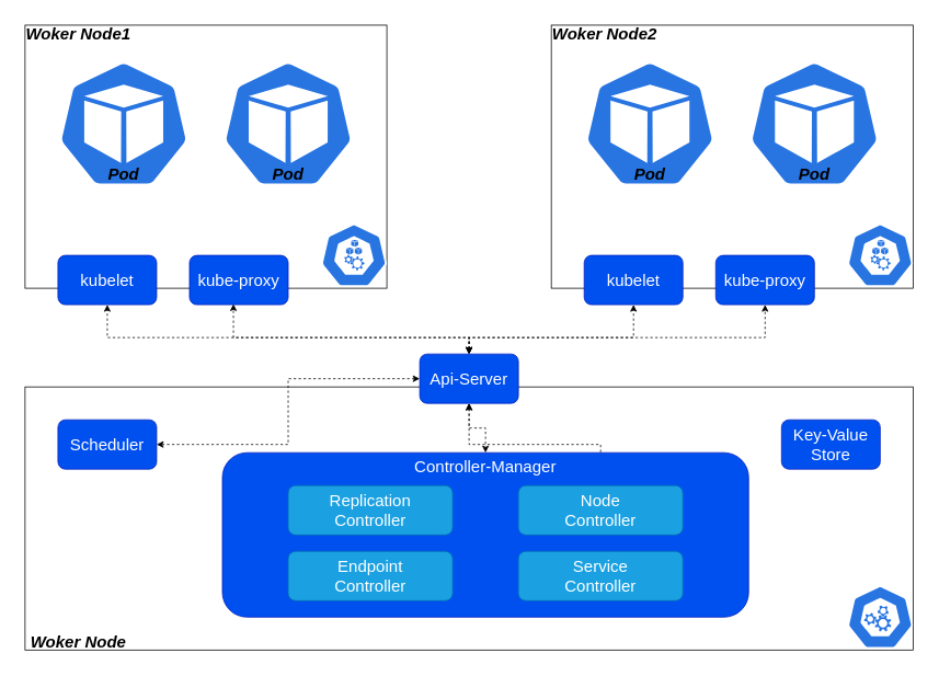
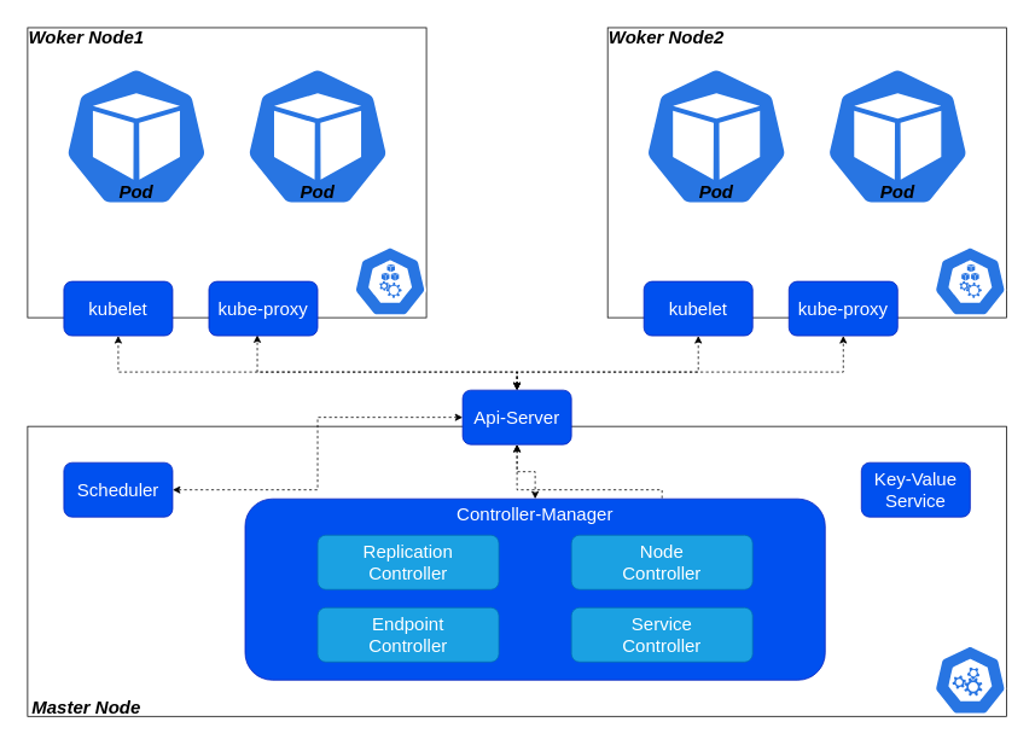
  <mxCell id="0" />
  <mxCell id="1" parent="0" />
  <mxCell id="2" value="" style="rounded=0;whiteSpace=wrap;html=1;" parent="1" vertex="1"><mxGeometry x="30" y="470" width="1080" height="320" as="geometry" /></mxCell>
  <mxCell id="3" value="" style="rounded=0;whiteSpace=wrap;html=1;" parent="1" vertex="1"><mxGeometry x="30" y="30" width="440" height="320" as="geometry" /></mxCell>
  <mxCell id="4" value="" style="rounded=0;whiteSpace=wrap;html=1;" parent="1" vertex="1"><mxGeometry x="670" y="30" width="440" height="320" as="geometry" /></mxCell>
  <mxCell id="5" style="edgeStyle=orthogonalEdgeStyle;rounded=0;orthogonalLoop=1;jettySize=auto;html=1;dashed=1;startArrow=classic;startFill=1;" parent="1" source="12" target="15" edge="1"><mxGeometry relative="1" as="geometry" /></mxCell>
  <mxCell id="6" style="edgeStyle=orthogonalEdgeStyle;rounded=0;orthogonalLoop=1;jettySize=auto;html=1;entryX=1;entryY=0.5;entryDx=0;entryDy=0;dashed=1;startArrow=classic;startFill=1;" parent="1" source="12" target="13" edge="1"><mxGeometry relative="1" as="geometry" /></mxCell>
  <mxCell id="7" style="edgeStyle=orthogonalEdgeStyle;rounded=0;orthogonalLoop=1;jettySize=auto;html=1;dashed=1;startArrow=classic;startFill=1;" parent="1" source="12" target="33" edge="1"><mxGeometry relative="1" as="geometry" /></mxCell>
  <mxCell id="8" style="edgeStyle=orthogonalEdgeStyle;rounded=0;orthogonalLoop=1;jettySize=auto;html=1;dashed=1;startArrow=classic;startFill=1;entryX=0.5;entryY=1;entryDx=0;entryDy=0;" parent="1" source="12" target="21" edge="1"><mxGeometry relative="1" as="geometry"><mxPoint x="600" y="380" as="targetPoint" /><Array as="points"><mxPoint x="570" y="410" /><mxPoint x="770" y="410" /></Array></mxGeometry></mxCell>
  <mxCell id="9" style="edgeStyle=orthogonalEdgeStyle;rounded=0;orthogonalLoop=1;jettySize=auto;html=1;entryX=0.5;entryY=1;entryDx=0;entryDy=0;dashed=1;startArrow=classic;startFill=1;" parent="1" source="12" target="22" edge="1"><mxGeometry relative="1" as="geometry"><Array as="points"><mxPoint x="570" y="410" /><mxPoint x="930" y="410" /></Array></mxGeometry></mxCell>
  <mxCell id="10" style="edgeStyle=orthogonalEdgeStyle;rounded=0;orthogonalLoop=1;jettySize=auto;html=1;entryX=0.445;entryY=0.986;entryDx=0;entryDy=0;entryPerimeter=0;dashed=1;startArrow=classic;startFill=1;" parent="1" source="12" target="20" edge="1"><mxGeometry relative="1" as="geometry"><Array as="points"><mxPoint x="570" y="410" /><mxPoint x="283" y="410" /></Array></mxGeometry></mxCell>
  <mxCell id="11" style="edgeStyle=orthogonalEdgeStyle;rounded=0;orthogonalLoop=1;jettySize=auto;html=1;entryX=0.5;entryY=1;entryDx=0;entryDy=0;dashed=1;startArrow=classic;startFill=1;" parent="1" source="12" target="19" edge="1"><mxGeometry relative="1" as="geometry"><Array as="points"><mxPoint x="570" y="410" /><mxPoint x="130" y="410" /></Array></mxGeometry></mxCell>
  <mxCell id="12" value="&lt;font style=&quot;font-size: 20px&quot;&gt;Api-Server&lt;/font&gt;" style="rounded=1;whiteSpace=wrap;html=1;fillColor=#0050ef;strokeColor=#001DBC;fontColor=#ffffff;" parent="1" vertex="1"><mxGeometry x="510" y="430" width="120" height="60" as="geometry" /></mxCell>
  <mxCell id="13" value="&lt;font style=&quot;font-size: 20px&quot;&gt;Scheduler&lt;/font&gt;" style="rounded=1;whiteSpace=wrap;html=1;fillColor=#0050ef;strokeColor=#001DBC;fontColor=#ffffff;" parent="1" vertex="1"><mxGeometry x="70" y="510" width="120" height="60" as="geometry" /></mxCell>
- <mxCell id="14" value="&lt;font style=&quot;font-size: 20px&quot;&gt;Key-Value&lt;br&gt;Store&lt;br&gt;&lt;/font&gt;" style="rounded=1;whiteSpace=wrap;html=1;fillColor=#0050ef;strokeColor=#001DBC;fontColor=#ffffff;" parent="1" vertex="1"><mxGeometry x="950" y="510" width="120" height="60" as="geometry" /></mxCell>
+ <mxCell id="14" value="&lt;font style=&quot;font-size: 20px&quot;&gt;Key-Value&lt;br&gt;Service&lt;br&gt;&lt;/font&gt;" style="rounded=1;whiteSpace=wrap;html=1;fillColor=#0050ef;strokeColor=#001DBC;fontColor=#ffffff;" parent="1" vertex="1"><mxGeometry x="950" y="510" width="120" height="60" as="geometry" /></mxCell>
  <mxCell id="15" value="&lt;font style=&quot;font-size: 20px&quot;&gt;Controller-Manager&lt;br&gt;&lt;br&gt;&lt;br&gt;&lt;br&gt;&lt;br&gt;&lt;br&gt;&lt;br&gt;&lt;br&gt;&lt;/font&gt;" style="rounded=1;whiteSpace=wrap;html=1;fillColor=#0050ef;strokeColor=#001DBC;fontColor=#ffffff;" parent="1" vertex="1"><mxGeometry x="270" y="550" width="640" height="200" as="geometry" /></mxCell>
- <mxCell id="16" value="&lt;b&gt;&lt;font style=&quot;font-size: 20px&quot;&gt;&lt;i&gt;Woker Node&lt;/i&gt;&lt;/font&gt;&lt;/b&gt;" style="text;html=1;strokeColor=none;fillColor=none;align=center;verticalAlign=middle;whiteSpace=wrap;rounded=0;dashed=1;" parent="1" vertex="1"><mxGeometry x="30" y="770" width="130" height="20" as="geometry" /></mxCell>
+ <mxCell id="16" value="&lt;b&gt;&lt;font style=&quot;font-size: 20px&quot;&gt;&lt;i&gt;Master Node&lt;/i&gt;&lt;/font&gt;&lt;/b&gt;" style="text;html=1;strokeColor=none;fillColor=none;align=center;verticalAlign=middle;whiteSpace=wrap;rounded=0;dashed=1;" parent="1" vertex="1"><mxGeometry x="30" y="770" width="130" height="20" as="geometry" /></mxCell>
  <mxCell id="17" value="&lt;b&gt;&lt;font style=&quot;font-size: 20px&quot;&gt;&lt;i&gt;Woker Node1&lt;/i&gt;&lt;/font&gt;&lt;/b&gt;" style="text;html=1;strokeColor=none;fillColor=none;align=center;verticalAlign=middle;whiteSpace=wrap;rounded=0;dashed=1;" parent="1" vertex="1"><mxGeometry x="30" y="30" width="130" height="20" as="geometry" /></mxCell>
  <mxCell id="18" value="&lt;b&gt;&lt;font style=&quot;font-size: 20px&quot;&gt;&lt;i&gt;Woker Node2&lt;/i&gt;&lt;/font&gt;&lt;/b&gt;" style="text;html=1;strokeColor=none;fillColor=none;align=center;verticalAlign=middle;whiteSpace=wrap;rounded=0;dashed=1;" parent="1" vertex="1"><mxGeometry x="670" y="30" width="130" height="20" as="geometry" /></mxCell>
  <mxCell id="19" value="&lt;font style=&quot;font-size: 20px&quot;&gt;kubelet&lt;/font&gt;" style="rounded=1;whiteSpace=wrap;html=1;fillColor=#0050ef;strokeColor=#001DBC;fontColor=#ffffff;" parent="1" vertex="1"><mxGeometry x="70" y="310" width="120" height="60" as="geometry" /></mxCell>
  <mxCell id="20" value="&lt;font style=&quot;font-size: 20px&quot;&gt;kube-proxy&lt;/font&gt;" style="rounded=1;whiteSpace=wrap;html=1;fillColor=#0050ef;strokeColor=#001DBC;fontColor=#ffffff;" parent="1" vertex="1"><mxGeometry x="230" y="310" width="120" height="60" as="geometry" /></mxCell>
  <mxCell id="21" value="&lt;font style=&quot;font-size: 20px&quot;&gt;kubelet&lt;/font&gt;" style="rounded=1;whiteSpace=wrap;html=1;fillColor=#0050ef;strokeColor=#001DBC;fontColor=#ffffff;" parent="1" vertex="1"><mxGeometry x="710" y="310" width="120" height="60" as="geometry" /></mxCell>
  <mxCell id="22" value="&lt;font style=&quot;font-size: 20px&quot;&gt;kube-proxy&lt;/font&gt;" style="rounded=1;whiteSpace=wrap;html=1;fillColor=#0050ef;strokeColor=#001DBC;fontColor=#ffffff;" parent="1" vertex="1"><mxGeometry x="870" y="310" width="120" height="60" as="geometry" /></mxCell>
  <mxCell id="23" value="" style="html=1;dashed=0;whitespace=wrap;fillColor=#2875E2;strokeColor=#ffffff;points=[[0.005,0.63,0],[0.1,0.2,0],[0.9,0.2,0],[0.5,0,0],[0.995,0.63,0],[0.72,0.99,0],[0.5,1,0],[0.28,0.99,0]];shape=mxgraph.kubernetes.icon;prIcon=pod" parent="1" vertex="1"><mxGeometry x="70" y="70" width="160" height="160" as="geometry" /></mxCell>
  <mxCell id="24" value="" style="html=1;dashed=0;whitespace=wrap;fillColor=#2875E2;strokeColor=#ffffff;points=[[0.005,0.63,0],[0.1,0.2,0],[0.9,0.2,0],[0.5,0,0],[0.995,0.63,0],[0.72,0.99,0],[0.5,1,0],[0.28,0.99,0]];shape=mxgraph.kubernetes.icon;prIcon=pod" parent="1" vertex="1"><mxGeometry x="270" y="70" width="160" height="160" as="geometry" /></mxCell>
  <mxCell id="25" value="" style="html=1;dashed=0;whitespace=wrap;fillColor=#2875E2;strokeColor=#ffffff;points=[[0.005,0.63,0],[0.1,0.2,0],[0.9,0.2,0],[0.5,0,0],[0.995,0.63,0],[0.72,0.99,0],[0.5,1,0],[0.28,0.99,0]];shape=mxgraph.kubernetes.icon;prIcon=pod" parent="1" vertex="1"><mxGeometry x="710" y="70" width="160" height="160" as="geometry" /></mxCell>
  <mxCell id="26" value="" style="html=1;dashed=0;whitespace=wrap;fillColor=#2875E2;strokeColor=#ffffff;points=[[0.005,0.63,0],[0.1,0.2,0],[0.9,0.2,0],[0.5,0,0],[0.995,0.63,0],[0.72,0.99,0],[0.5,1,0],[0.28,0.99,0]];shape=mxgraph.kubernetes.icon;prIcon=pod" parent="1" vertex="1"><mxGeometry x="910" y="70" width="160" height="160" as="geometry" /></mxCell>
  <mxCell id="27" value="&lt;b&gt;&lt;font style=&quot;font-size: 20px&quot;&gt;&lt;i&gt;Pod&lt;/i&gt;&lt;/font&gt;&lt;/b&gt;" style="text;html=1;strokeColor=none;fillColor=none;align=center;verticalAlign=middle;whiteSpace=wrap;rounded=0;dashed=1;" parent="1" vertex="1"><mxGeometry x="85" y="200" width="130" height="20" as="geometry" /></mxCell>
  <mxCell id="28" value="&lt;b&gt;&lt;font style=&quot;font-size: 20px&quot;&gt;&lt;i&gt;Pod&lt;/i&gt;&lt;/font&gt;&lt;/b&gt;" style="text;html=1;strokeColor=none;fillColor=none;align=center;verticalAlign=middle;whiteSpace=wrap;rounded=0;dashed=1;" parent="1" vertex="1"><mxGeometry x="285" y="200" width="130" height="20" as="geometry" /></mxCell>
  <mxCell id="29" value="&lt;b&gt;&lt;font style=&quot;font-size: 20px&quot;&gt;&lt;i&gt;Pod&lt;/i&gt;&lt;/font&gt;&lt;/b&gt;" style="text;html=1;strokeColor=none;fillColor=none;align=center;verticalAlign=middle;whiteSpace=wrap;rounded=0;dashed=1;" parent="1" vertex="1"><mxGeometry x="725" y="200" width="130" height="20" as="geometry" /></mxCell>
  <mxCell id="30" value="&lt;b&gt;&lt;font style=&quot;font-size: 20px&quot;&gt;&lt;i&gt;Pod&lt;/i&gt;&lt;/font&gt;&lt;/b&gt;" style="text;html=1;strokeColor=none;fillColor=none;align=center;verticalAlign=middle;whiteSpace=wrap;rounded=0;dashed=1;" parent="1" vertex="1"><mxGeometry x="925" y="200" width="130" height="20" as="geometry" /></mxCell>
  <mxCell id="31" value="&lt;font style=&quot;font-size: 20px&quot;&gt;Replication&lt;br&gt;Controller&lt;br&gt;&lt;/font&gt;" style="rounded=1;whiteSpace=wrap;html=1;fillColor=#1ba1e2;strokeColor=#006EAF;fontColor=#ffffff;" parent="1" vertex="1"><mxGeometry x="350" y="590" width="200" height="60" as="geometry" /></mxCell>
  <mxCell id="32" value="&lt;font style=&quot;font-size: 20px&quot;&gt;Endpoint&lt;br&gt;Controller&lt;span style=&quot;color: rgba(0 , 0 , 0 , 0) ; font-family: monospace ; font-size: 0px&quot;&gt;%3CmxGraphModel%3E%3Croot%3E%3CmxCell%20id%3D%220%22%2F%3E%3CmxCell%20id%3D%221%22%20parent%3D%220%22%2F%3E%3CmxCell%20id%3D%222%22%20value%3D%22%26lt%3Bfont%20style%3D%26quot%3Bfont-size%3A%2020px%26quot%3B%26gt%3BReplication%26lt%3Bbr%26gt%3BController%26lt%3Bbr%26gt%3B%26lt%3B%2Ffont%26gt%3B%22%20style%3D%22rounded%3D1%3BwhiteSpace%3Dwrap%3Bhtml%3D1%3BfillColor%3D%231ba1e2%3BstrokeColor%3D%23006EAF%3BfontColor%3D%23ffffff%3B%22%20vertex%3D%221%22%20parent%3D%221%22%3E%3CmxGeometry%20x%3D%22320%22%20y%3D%22600%22%20width%3D%22200%22%20height%3D%2260%22%20as%3D%22geometry%22%2F%3E%3C%2FmxCell%3E%3C%2Froot%3E%3C%2FmxGraphModel%3E&lt;/span&gt;&lt;br&gt;&lt;/font&gt;" style="rounded=1;whiteSpace=wrap;html=1;fillColor=#1ba1e2;strokeColor=#006EAF;fontColor=#ffffff;" parent="1" vertex="1"><mxGeometry x="350" y="670" width="200" height="60" as="geometry" /></mxCell>
  <mxCell id="33" value="&lt;font style=&quot;font-size: 20px&quot;&gt;Node&lt;br&gt;Controller&lt;br&gt;&lt;/font&gt;" style="rounded=1;whiteSpace=wrap;html=1;fillColor=#1ba1e2;strokeColor=#006EAF;fontColor=#ffffff;" parent="1" vertex="1"><mxGeometry x="630" y="590" width="200" height="60" as="geometry" /></mxCell>
  <mxCell id="34" value="&lt;font style=&quot;font-size: 20px&quot;&gt;Service&lt;br&gt;Controller&lt;br&gt;&lt;/font&gt;" style="rounded=1;whiteSpace=wrap;html=1;fillColor=#1ba1e2;strokeColor=#006EAF;fontColor=#ffffff;" parent="1" vertex="1"><mxGeometry x="630" y="670" width="200" height="60" as="geometry" /></mxCell>
  <mxCell id="35" value="" style="html=1;dashed=0;whitespace=wrap;fillColor=#2875E2;strokeColor=#ffffff;points=[[0.005,0.63,0],[0.1,0.2,0],[0.9,0.2,0],[0.5,0,0],[0.995,0.63,0],[0.72,0.99,0],[0.5,1,0],[0.28,0.99,0]];shape=mxgraph.kubernetes.icon;prIcon=master" parent="1" vertex="1"><mxGeometry x="1030" y="710" width="80" height="80" as="geometry" /></mxCell>
  <mxCell id="36" value="" style="html=1;dashed=0;whitespace=wrap;fillColor=#2875E2;strokeColor=#ffffff;points=[[0.005,0.63,0],[0.1,0.2,0],[0.9,0.2,0],[0.5,0,0],[0.995,0.63,0],[0.72,0.99,0],[0.5,1,0],[0.28,0.99,0]];shape=mxgraph.kubernetes.icon;prIcon=node" parent="1" vertex="1"><mxGeometry x="390" y="270" width="80" height="80" as="geometry" /></mxCell>
  <mxCell id="37" value="" style="html=1;dashed=0;whitespace=wrap;fillColor=#2875E2;strokeColor=#ffffff;points=[[0.005,0.63,0],[0.1,0.2,0],[0.9,0.2,0],[0.5,0,0],[0.995,0.63,0],[0.72,0.99,0],[0.5,1,0],[0.28,0.99,0]];shape=mxgraph.kubernetes.icon;prIcon=node" parent="1" vertex="1"><mxGeometry x="1030" y="270" width="80" height="80" as="geometry" /></mxCell>
  <mxCell id="38" value="" style="rounded=0;whiteSpace=wrap;html=1;fillColor=none;dashed=1;strokeColor=none;" parent="1" vertex="1"><mxGeometry x="20" y="20" width="1100" height="780" as="geometry" /></mxCell>
